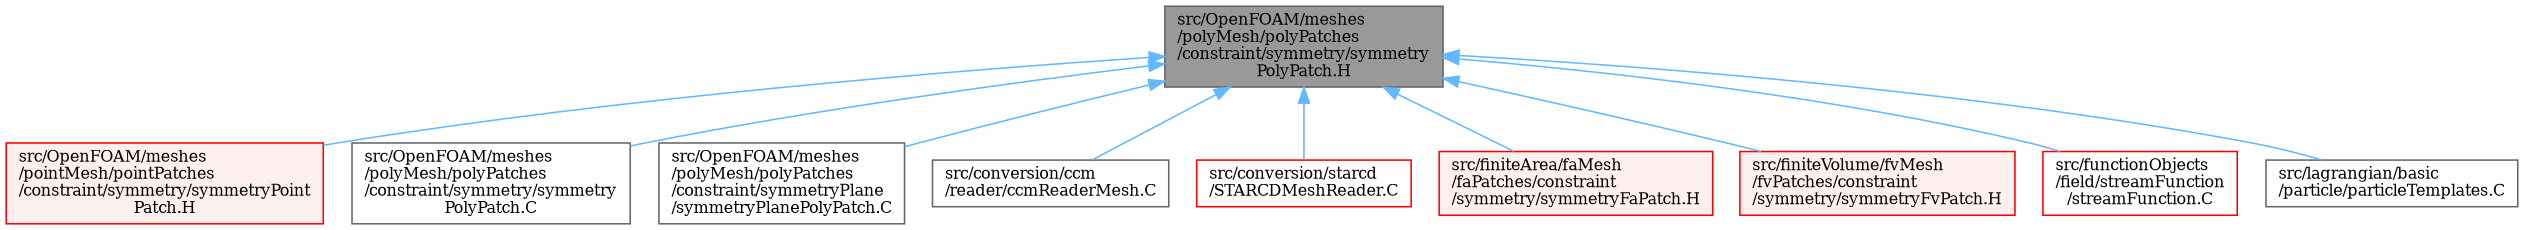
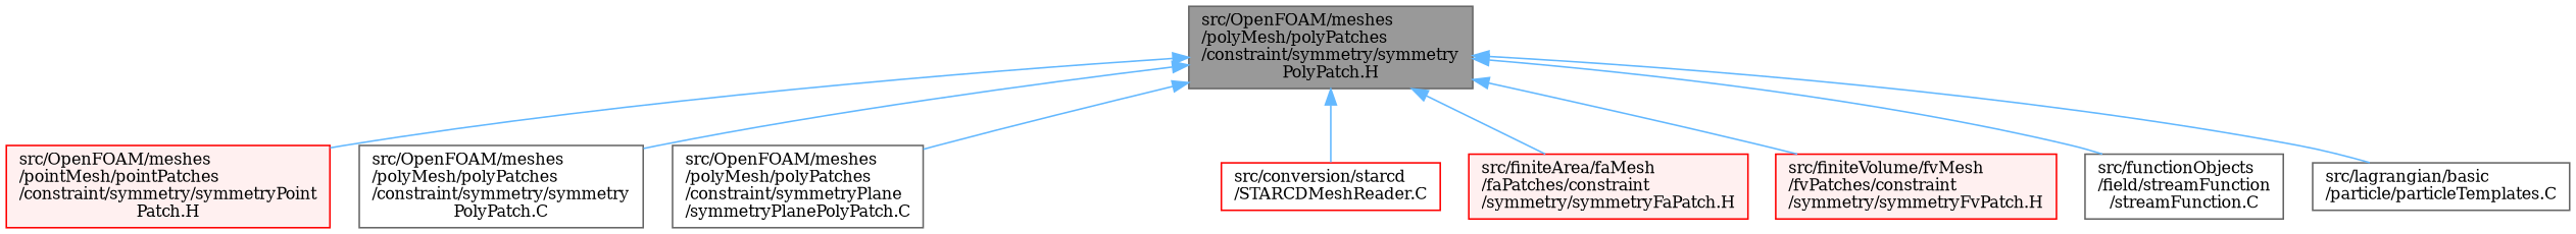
  digraph {
    fontname="DejaVu Serif"
    node [color=grey40 fillcolor=white fontname="DejaVu Serif" fontsize=10 shape=box style=filled]
    edge [color=steelblue1 dir=back fontname="DejaVu Serif" fontsize=10 labelfontname=Helvetica labelfontsize=10 style=solid]
    n1 [color=gray40 fillcolor=grey60 fontcolor=black height=0.2 label="src/OpenFOAM/meshes\l/polyMesh/polyPatches\l/constraint/symmetry/symmetry\lPolyPatch.H" width=0.4]
    n2 [color=red fillcolor="#FFF0F0" height=0.2 label="src/OpenFOAM/meshes\l/pointMesh/pointPatches\l/constraint/symmetry/symmetryPoint\lPatch.H" width=0.4]
    n3 [height=0.2 label="src/OpenFOAM/meshes\l/polyMesh/polyPatches\l/constraint/symmetry/symmetry\lPolyPatch.C" width=0.4]
    n4 [height=0.2 label="src/OpenFOAM/meshes\l/polyMesh/polyPatches\l/constraint/symmetryPlane\l/symmetryPlanePolyPatch.C" width=0.4]
-   n5 [height=0.2 label="src/conversion/ccm\l/reader/ccmReaderMesh.C" width=0.4]
    n6 [color=red height=0.2 label="src/conversion/starcd\l/STARCDMeshReader.C" width=0.4]
    n7 [color=red fillcolor="#FFF0F0" height=0.2 label="src/finiteArea/faMesh\l/faPatches/constraint\l/symmetry/symmetryFaPatch.H" width=0.4]
    n8 [color=red fillcolor="#FFF0F0" height=0.2 label="src/finiteVolume/fvMesh\l/fvPatches/constraint\l/symmetry/symmetryFvPatch.H" width=0.4]
-   n9 [color=red height=0.2 label="src/functionObjects\l/field/streamFunction\l/streamFunction.C" width=0.4]
+   n9 [height=0.2 label="src/functionObjects\l/field/streamFunction\l/streamFunction.C" width=0.4]
    n10 [height=0.2 label="src/lagrangian/basic\l/particle/particleTemplates.C" width=0.4]
    n1 -> n2
    n1 -> n3
    n1 -> n4
-   n1 -> n5
    n1 -> n6
    n1 -> n7
    n1 -> n8
    n1 -> n9
    n1 -> n10
  }
